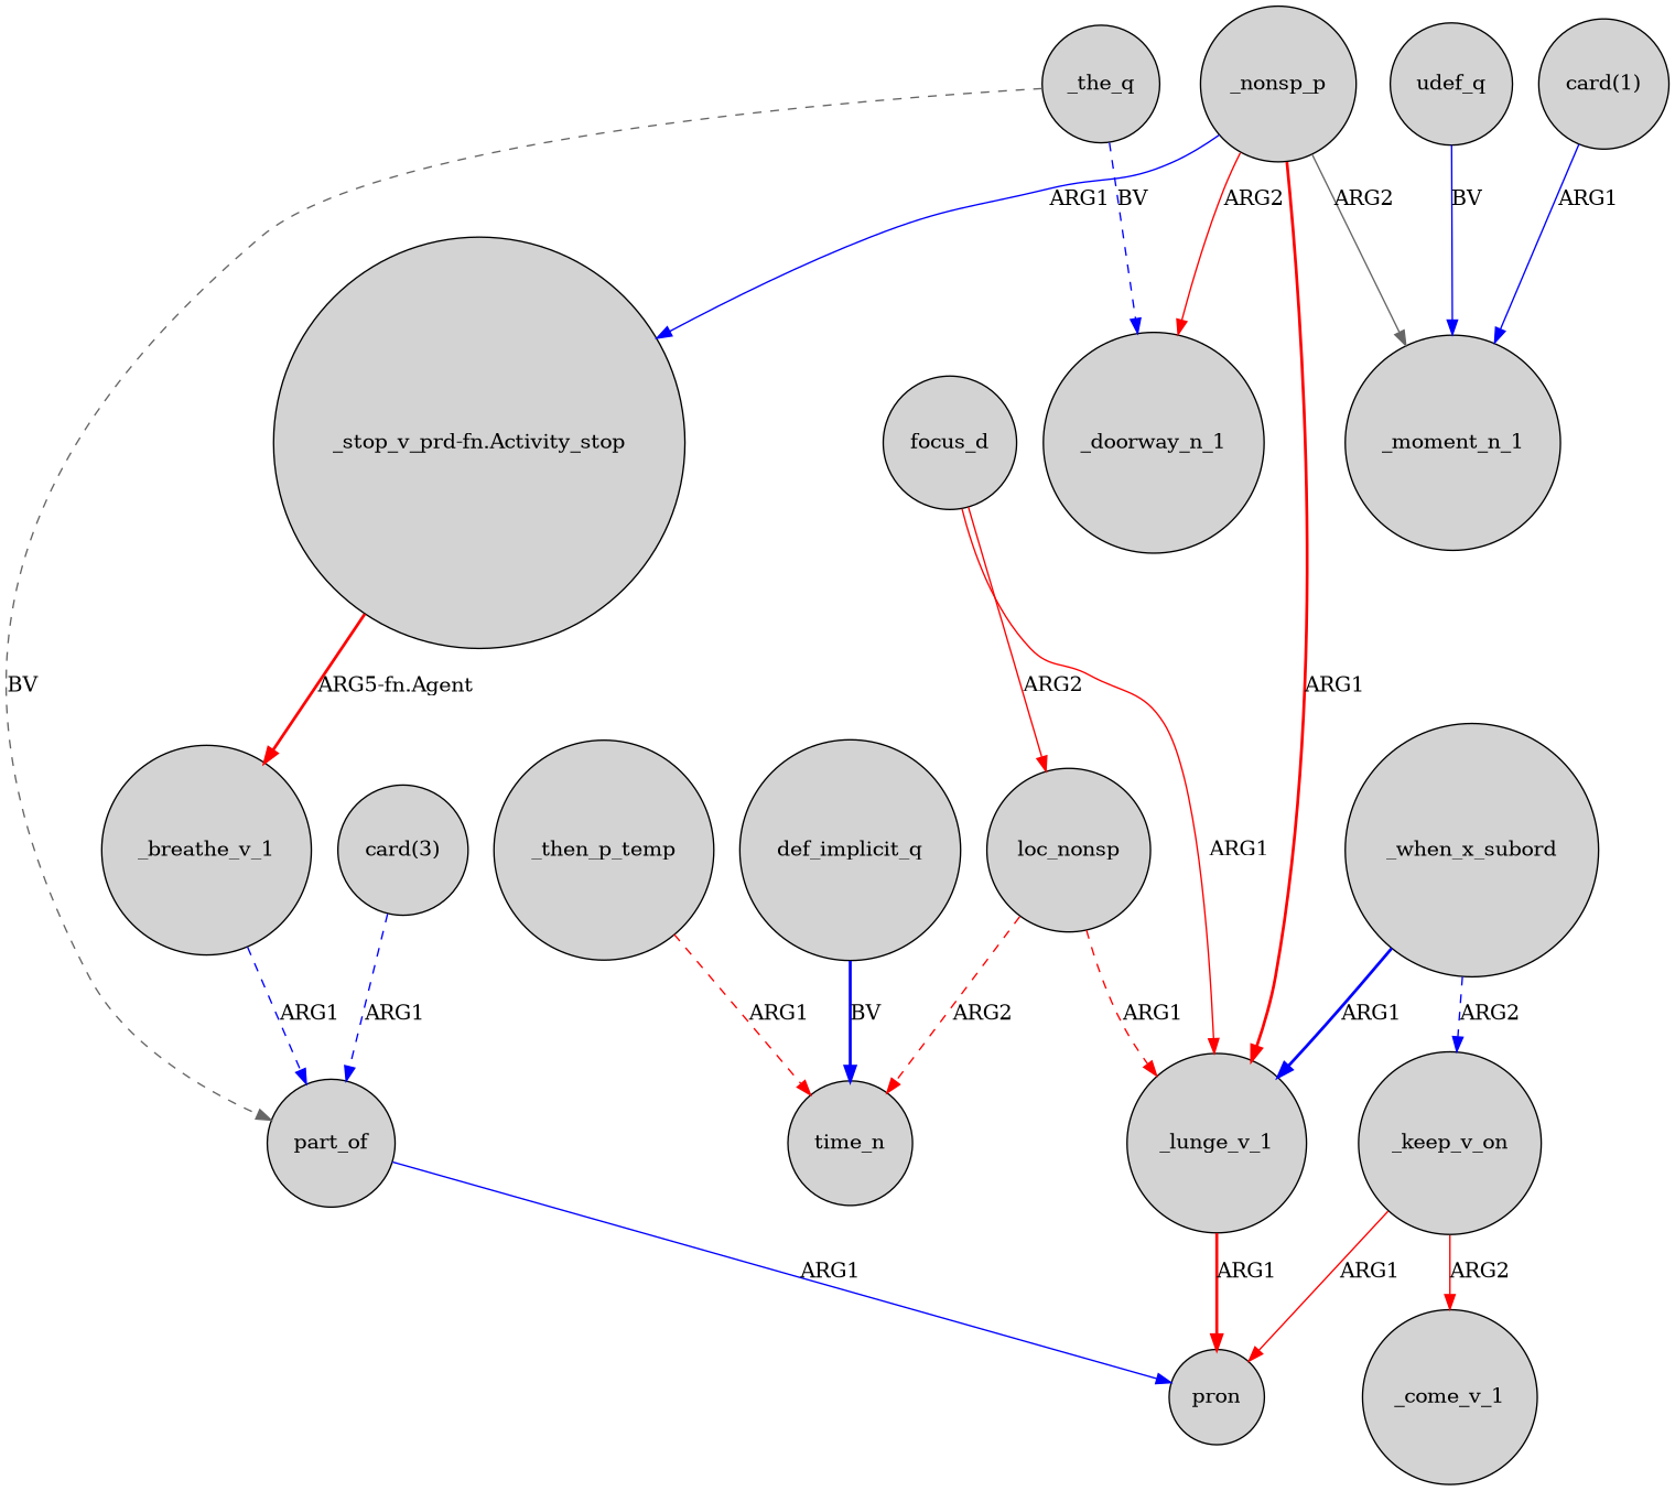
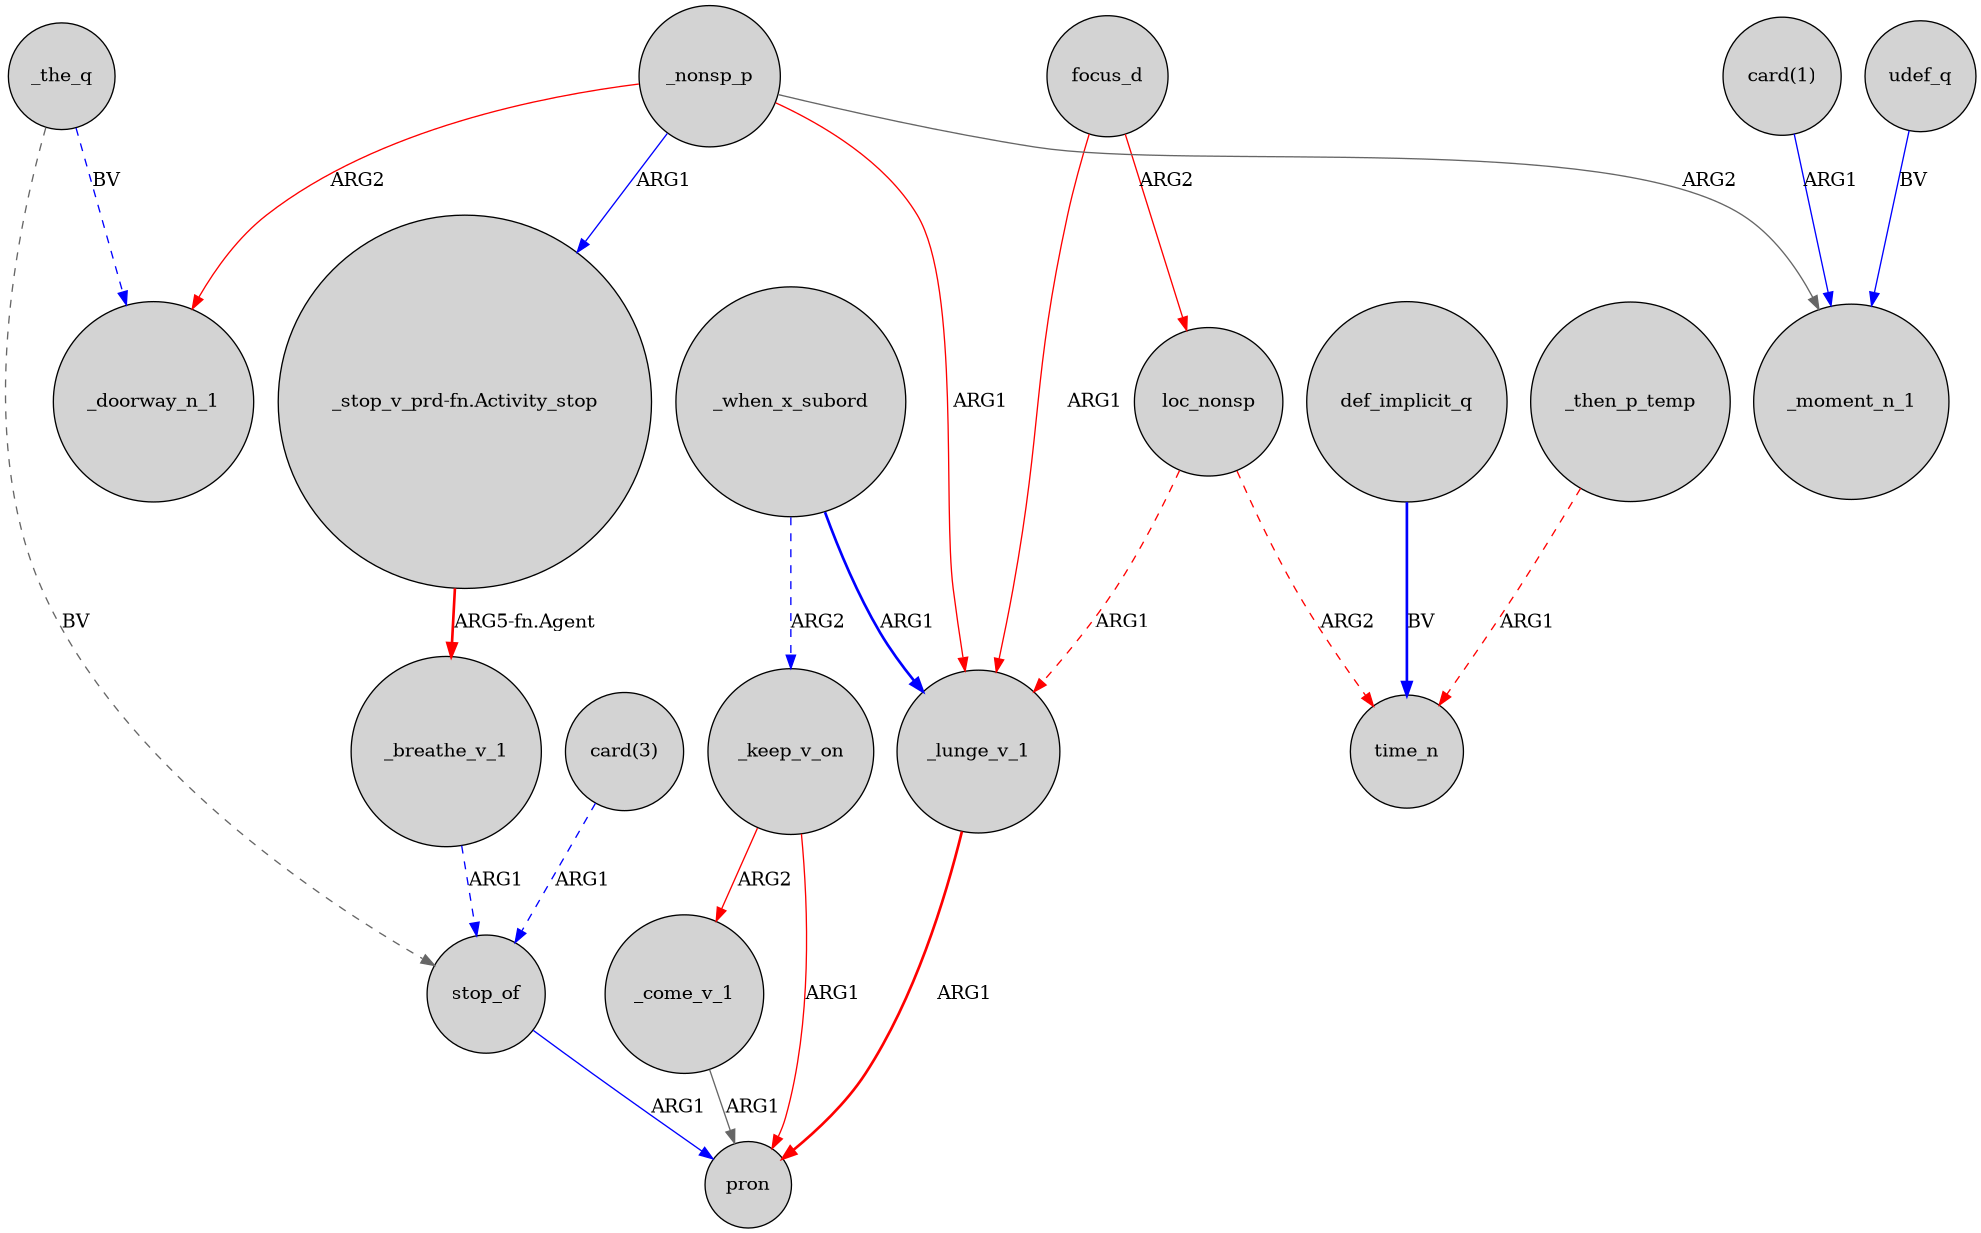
  digraph {
    node [shape=circle style=filled]
    edge [color=red style=solid]
-   part_of
+   part_of [label=stop_of]
    pron
    "_stop_v_prd-fn.Activity_stop"
    _breathe_v_1
    focus_d
    loc_nonsp
    _lunge_v_1
    time_n
    n9 [label=_nonsp_p]
    _doorway_n_1
    _moment_n_1
    _keep_v_on
    _come_v_1
    "card(1)"
    _then_p_temp
    _when_x_subord
    _the_q
    "card(3)"
    udef_q
    def_implicit_q
    part_of -> pron [color=blue label=ARG1]
    "_stop_v_prd-fn.Activity_stop" -> _breathe_v_1 [label="ARG5-fn.Agent" style=bold]
    _breathe_v_1 -> part_of [color=blue label=ARG1 style=dashed]
    focus_d -> loc_nonsp [label=ARG2]
    focus_d -> _lunge_v_1 [label=ARG1]
    loc_nonsp -> _lunge_v_1 [label=ARG1 style=dashed]
    loc_nonsp -> time_n [label=ARG2 style=dashed]
    _lunge_v_1 -> pron [label=ARG1 style=bold]
    n9 -> "_stop_v_prd-fn.Activity_stop" [color=blue label=ARG1]
-   n9 -> _lunge_v_1 [label=ARG1 style=bold]
+   n9 -> _lunge_v_1 [label=ARG1]
    n9 -> _doorway_n_1 [label=ARG2]
    n9 -> _moment_n_1 [color=gray40 label=ARG2]
    _keep_v_on -> pron [label=ARG1]
    _keep_v_on -> _come_v_1 [label=ARG2]
+   _come_v_1 -> pron [color=gray40 label=ARG1]
    "card(1)" -> _moment_n_1 [color=blue label=ARG1]
    _then_p_temp -> time_n [label=ARG1 style=dashed]
    _when_x_subord -> _lunge_v_1 [color=blue label=ARG1 style=bold]
    _when_x_subord -> _keep_v_on [color=blue label=ARG2 style=dashed]
    _the_q -> part_of [color=gray40 label=BV style=dashed]
    _the_q -> _doorway_n_1 [color=blue label=BV style=dashed]
    "card(3)" -> part_of [color=blue label=ARG1 style=dashed]
    udef_q -> _moment_n_1 [color=blue label=BV]
    def_implicit_q -> time_n [color=blue label=BV style=bold]
  }
